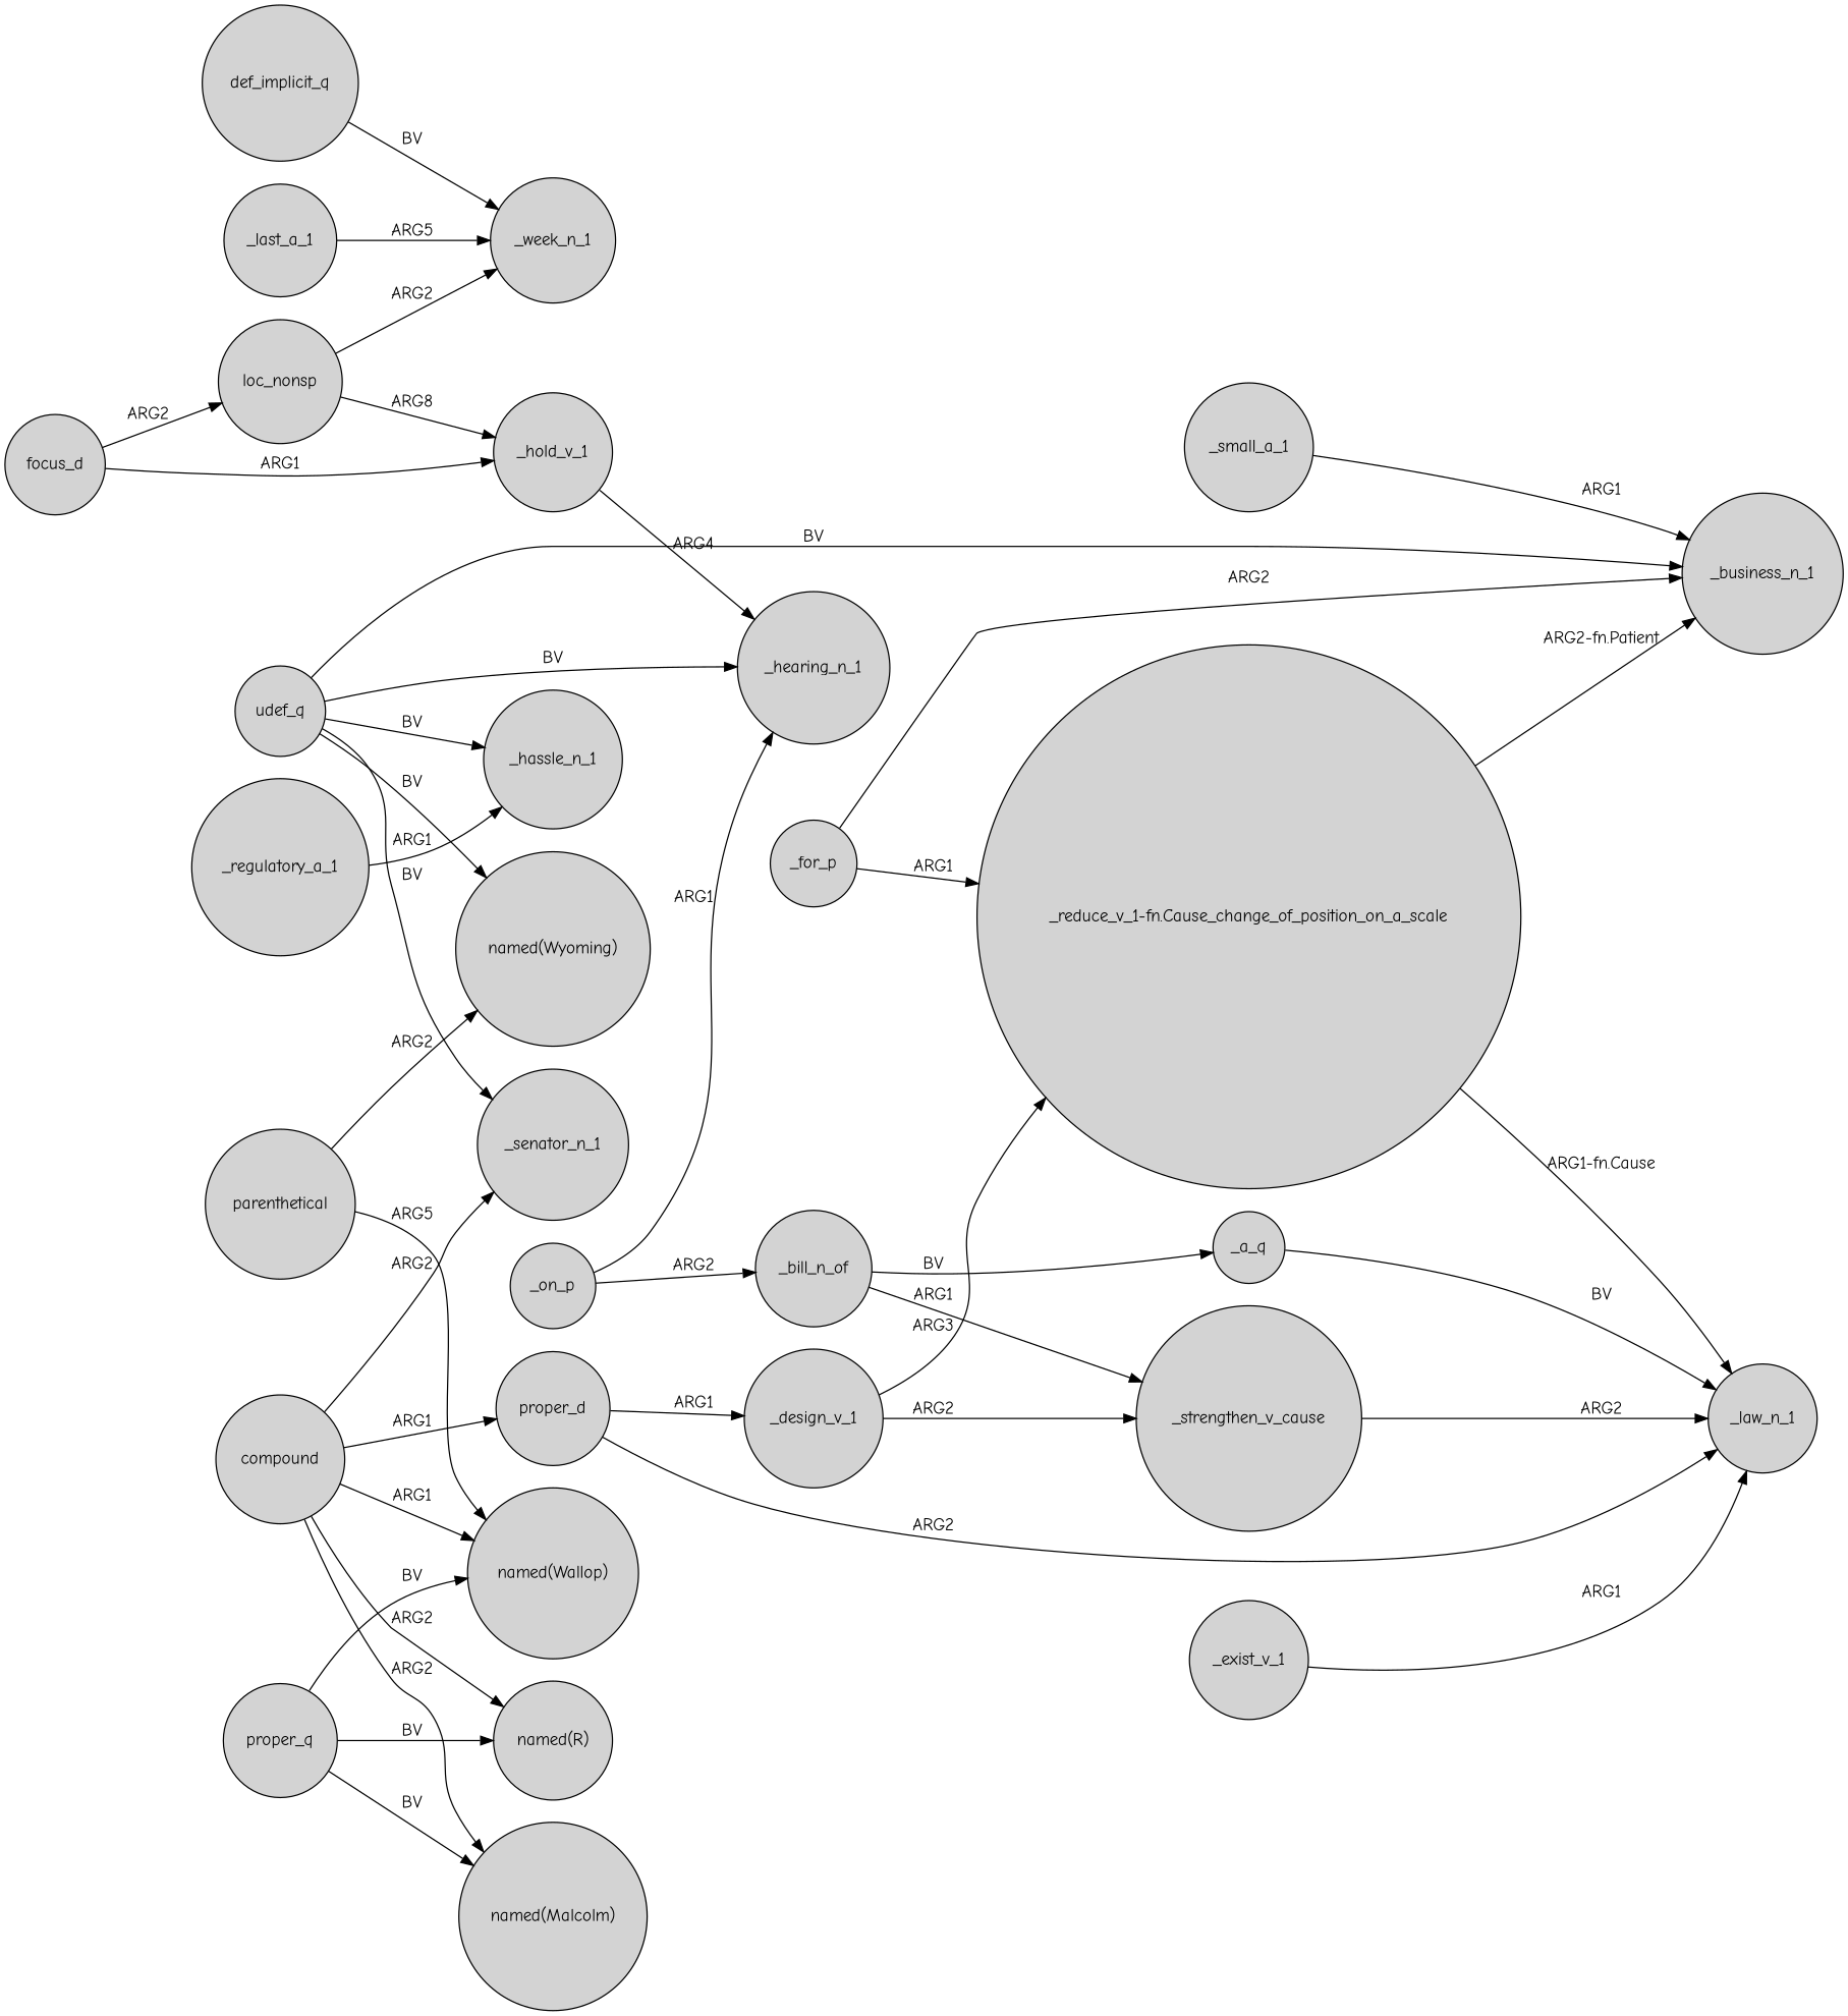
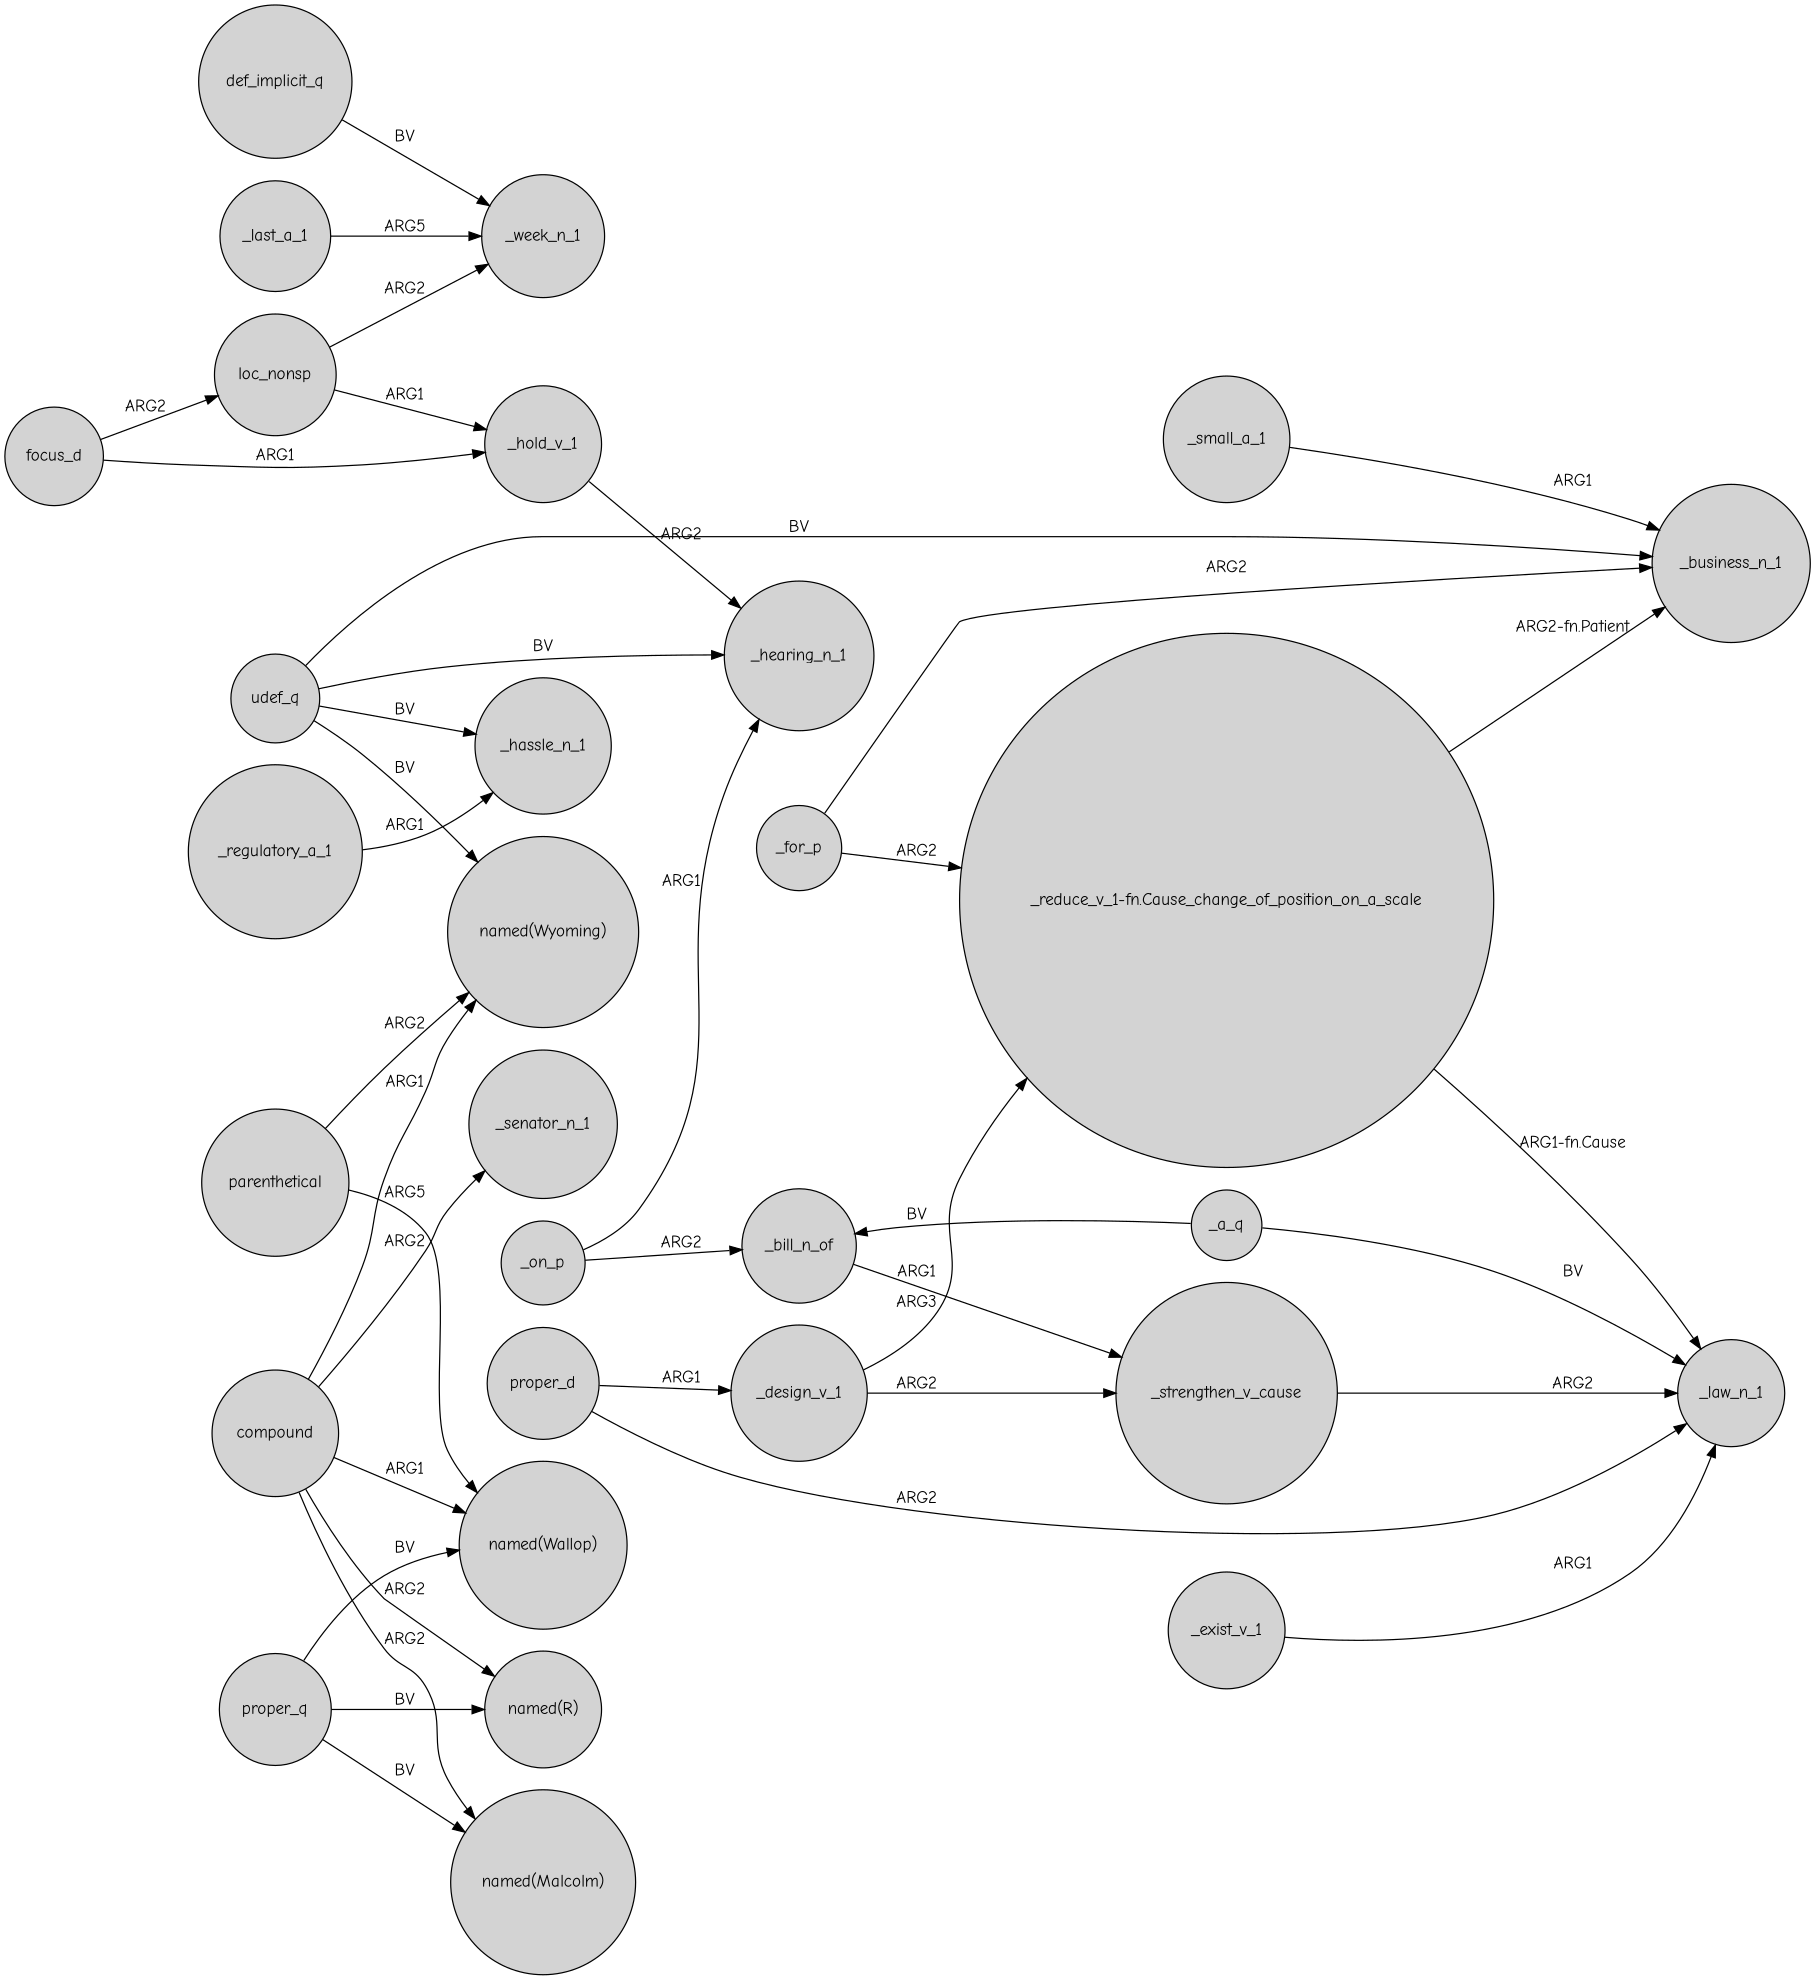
  digraph {
    fontname="Comic Neue"
    rankdir=LR
    node [fontname="Comic Neue" shape=circle style=filled]
    edge [fontname="Comic Neue"]
    parenthetical
    "named(Wyoming)"
    "named(Wallop)"
    focus_d
    loc_nonsp
    _hold_v_1
    _week_n_1
    _hearing_n_1
    udef_q
    _senator_n_1
    _hassle_n_1
    _business_n_1
    proper_q
    "named(Malcolm)"
    "named(R)"
    def_implicit_q
    compound
    "_reduce_v_1-fn.Cause_change_of_position_on_a_scale"
    _law_n_1
    _a_q
    _bill_n_of
    _strengthen_v_cause
    _design_v_1
    _for_p
    _regulatory_a_1
    _on_p
    n27 [label=proper_d]
    _last_a_1
    _small_a_1
    _exist_v_1
    parenthetical -> "named(Wyoming)" [label=ARG2]
    parenthetical -> "named(Wallop)" [label=ARG5]
    focus_d -> loc_nonsp [label=ARG2]
    focus_d -> _hold_v_1 [label=ARG1]
-   loc_nonsp -> _hold_v_1 [label=ARG8]
+   loc_nonsp -> _hold_v_1 [label=ARG1]
    loc_nonsp -> _week_n_1 [label=ARG2]
-   _hold_v_1 -> _hearing_n_1 [label=ARG4]
+   _hold_v_1 -> _hearing_n_1 [label=ARG2]
    udef_q -> "named(Wyoming)" [label=BV]
    udef_q -> _hearing_n_1 [label=BV]
-   udef_q -> _senator_n_1 [label=BV]
    udef_q -> _hassle_n_1 [label=BV]
    udef_q -> _business_n_1 [label=BV]
    proper_q -> "named(Wallop)" [label=BV]
    proper_q -> "named(Malcolm)" [label=BV]
    proper_q -> "named(R)" [label=BV]
    def_implicit_q -> _week_n_1 [label=BV]
-   compound -> n27 [label=ARG1]
+   compound -> "named(Wyoming)" [label=ARG1]
    compound -> "named(Wallop)" [label=ARG1]
    compound -> _senator_n_1 [label=ARG2]
    compound -> "named(Malcolm)" [label=ARG2]
    compound -> "named(R)" [label=ARG2]
    "_reduce_v_1-fn.Cause_change_of_position_on_a_scale" -> _business_n_1 [label="ARG2-fn.Patient"]
    "_reduce_v_1-fn.Cause_change_of_position_on_a_scale" -> _law_n_1 [label="ARG1-fn.Cause"]
    _a_q -> _law_n_1 [label=BV]
-   _bill_n_of -> _a_q [label=BV]
+   _a_q -> _bill_n_of [label=BV]
    _bill_n_of -> _strengthen_v_cause [label=ARG1]
    _strengthen_v_cause -> _law_n_1 [label=ARG2]
    _design_v_1 -> "_reduce_v_1-fn.Cause_change_of_position_on_a_scale" [label=ARG3]
    _design_v_1 -> _strengthen_v_cause [label=ARG2]
    _for_p -> _business_n_1 [label=ARG2]
-   _for_p -> "_reduce_v_1-fn.Cause_change_of_position_on_a_scale" [label=ARG1]
+   _for_p -> "_reduce_v_1-fn.Cause_change_of_position_on_a_scale" [label=ARG2]
    _regulatory_a_1 -> _hassle_n_1 [label=ARG1]
    _on_p -> _hearing_n_1 [label=ARG1]
    _on_p -> _bill_n_of [label=ARG2]
    n27 -> _law_n_1 [label=ARG2]
    n27 -> _design_v_1 [label=ARG1]
    _last_a_1 -> _week_n_1 [label=ARG5]
    _small_a_1 -> _business_n_1 [label=ARG1]
    _exist_v_1 -> _law_n_1 [label=ARG1]
  }
